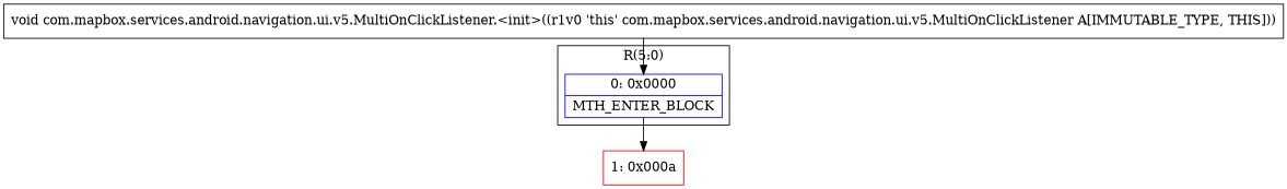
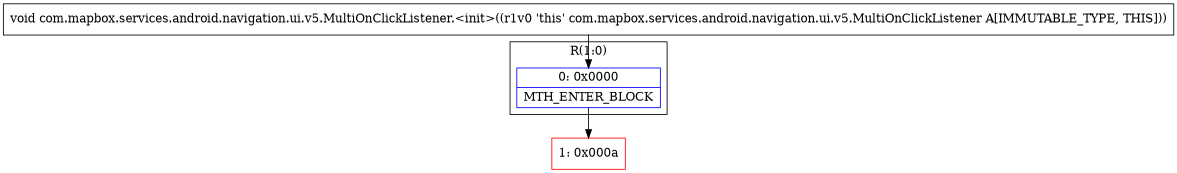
  digraph {
    node [shape=record]
    n1 [color=blue label="{0\:\ 0x0000|MTH_ENTER_BLOCK\l}"]
    n2 [color=red label="{1\:\ 0x000a}"]
    n3 [label="{void com.mapbox.services.android.navigation.ui.v5.MultiOnClickListener.\<init\>((r1v0 'this' com.mapbox.services.android.navigation.ui.v5.MultiOnClickListener A[IMMUTABLE_TYPE, THIS])) }"]
    subgraph cluster_1 {
-     label="R(5:0)"
+     label="R(1:0)"
      n1
    }
    n1 -> n2
    n3 -> n1
  }
